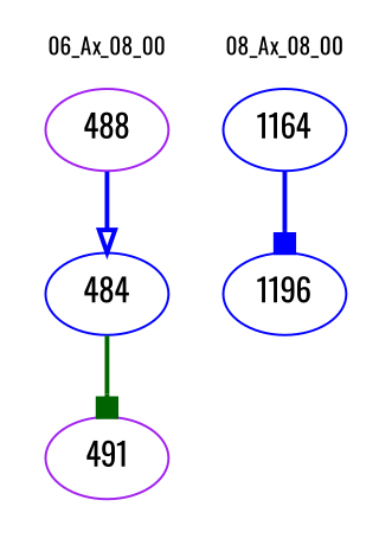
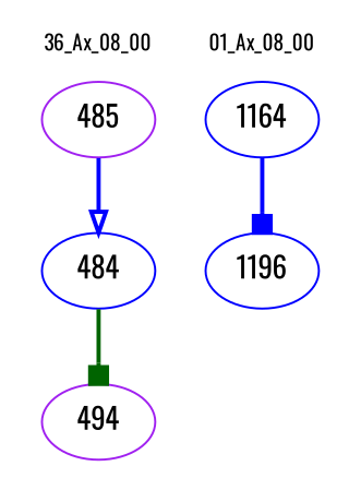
  digraph {
    fontname=Oswald
    node [color=blue fontname=Oswald]
    edge [arrowhead=box color=blue fontname=Oswald style=bold]
-   n1 [color=purple label=488]
+   n1 [color=purple label=485]
    n2 [label=484]
-   n3 [color=purple label=491]
+   n3 [color=purple label=494]
    n4 [label=1164]
    n5 [label=1196]
    subgraph cluster_1 {
      color=white
      fontsize=10
-     label="06_Ax_08_00"
+     label="36_Ax_08_00"
      n1
      n2
      n3
    }
    subgraph cluster_2 {
      color=white
      fontsize=10
-     label="08_Ax_08_00"
+     label="01_Ax_08_00"
      n4
      n5
    }
    n1 -> n2 [arrowhead=onormal]
    n2 -> n3 [color=darkgreen]
    n4 -> n5
  }
